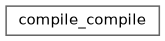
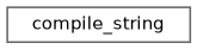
  digraph {
    rankdir=LR
-   n1 [color=grey40 fillcolor=white fontname=Helvetica fontsize=10 height=0.2 label=compile_compile shape=box style=filled width=0.4]
+   n1 [color=grey40 fillcolor=white fontname=Helvetica fontsize=10 height=0.2 label=compile_string shape=box style=filled width=0.4]
  }
